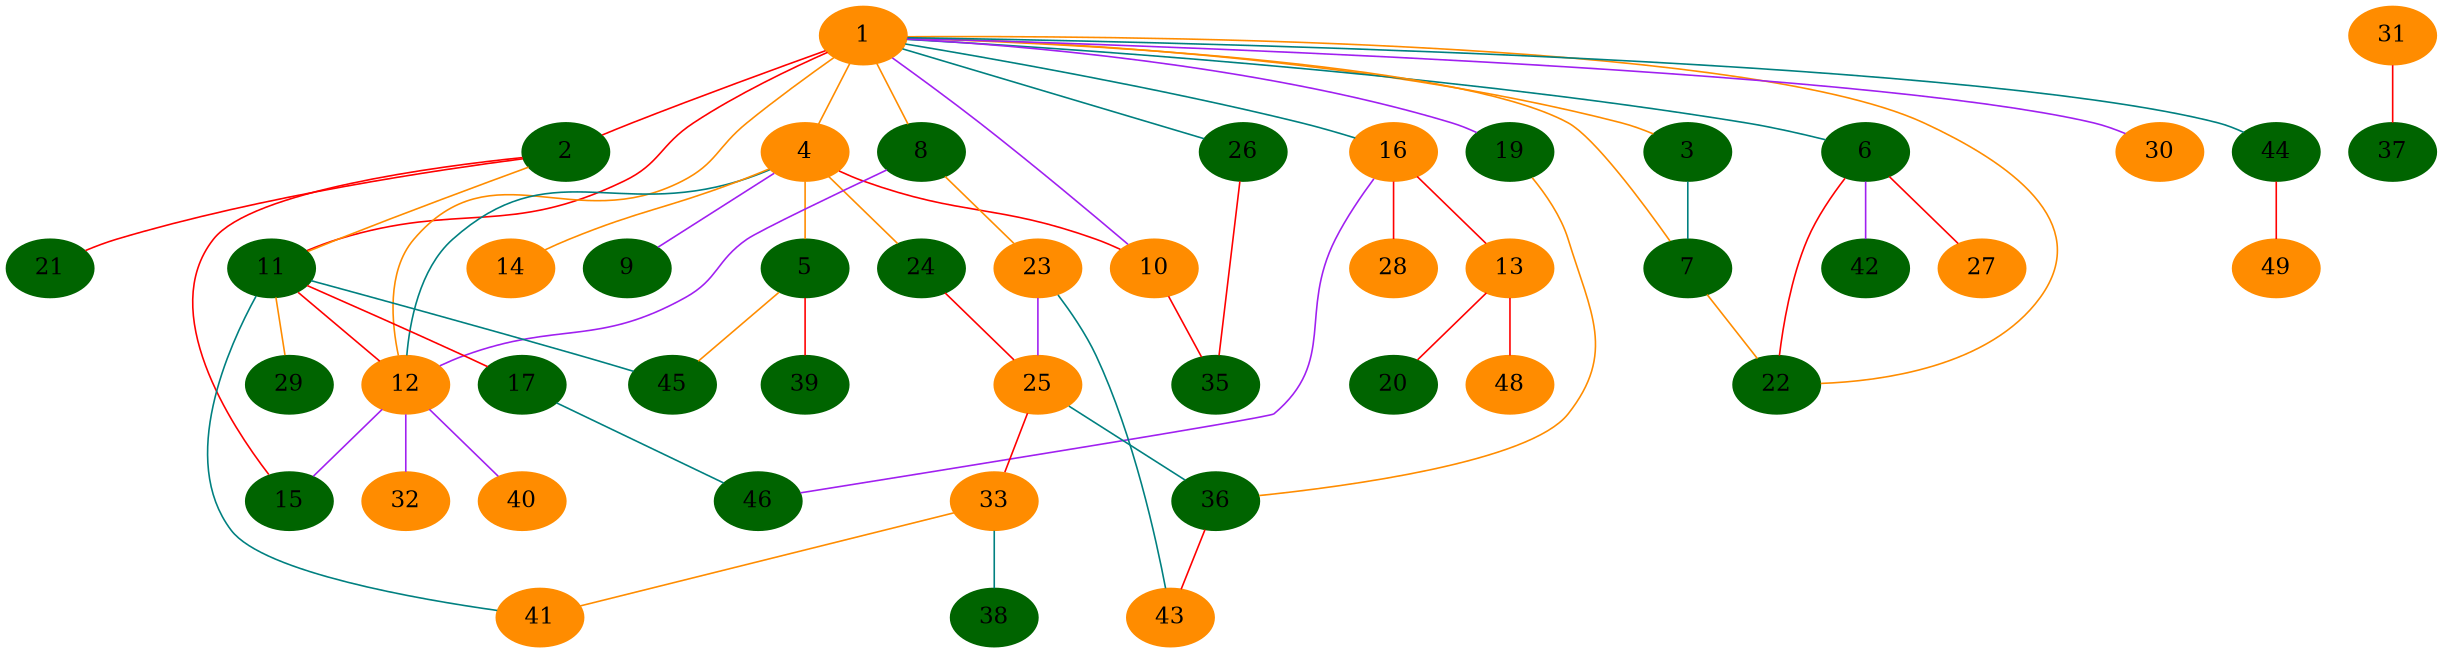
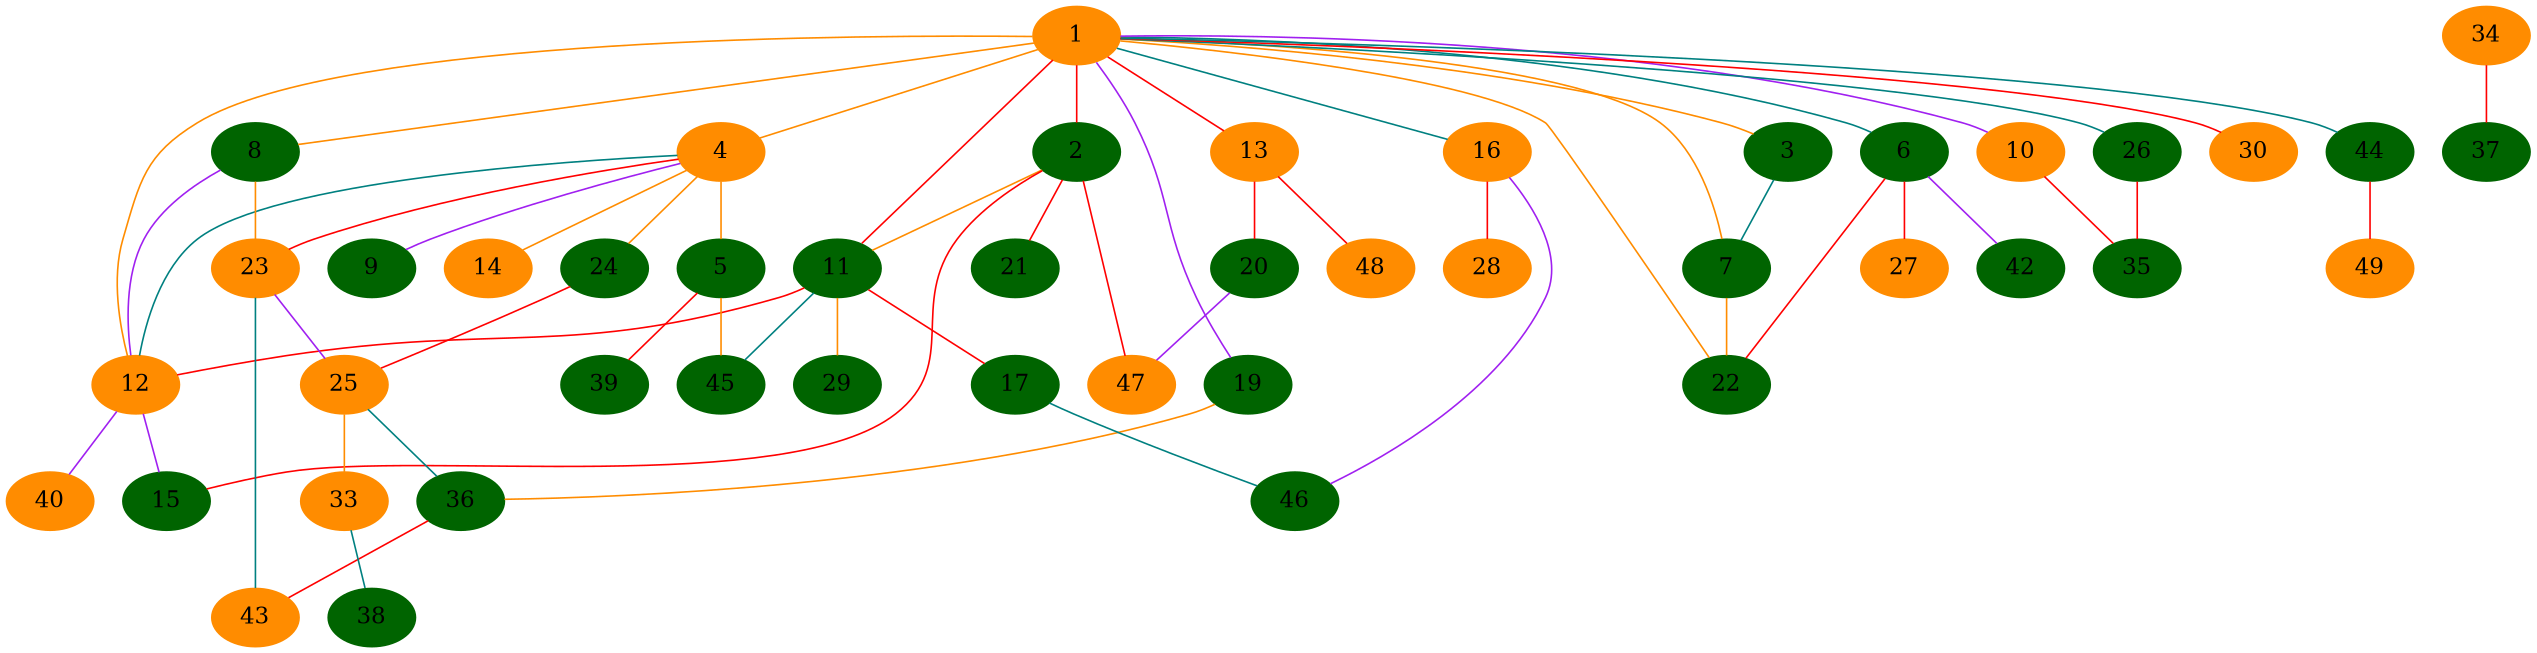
  graph {
    node [color=darkgreen style=filled]
    edge [color=red weight=1.0]
    1 [color=darkorange]
    2
    3
    4 [color=darkorange]
    6
    7
    8
    10 [color=darkorange]
    11
    12 [color=darkorange]
    13 [color=darkorange]
    16 [color=darkorange]
    19
    22
    26
    30 [color=darkorange]
    44
    15
    21
+   47 [color=darkorange]
    5
    9
    14 [color=darkorange]
    24
    27 [color=darkorange]
    42
    23 [color=darkorange]
    35
-   41 [color=darkorange]
    45
    17
    29
-   32 [color=darkorange]
    40 [color=darkorange]
    20
    48 [color=darkorange]
    28 [color=darkorange]
    46
    36
    49 [color=darkorange]
    39
    25 [color=darkorange]
    33 [color=darkorange]
    38
    43 [color=darkorange]
-   31 [color=darkorange]
+   31 [color=darkorange label=34]
    37
    1 -- 2 [weight=8.0]
    1 -- 3 [color=darkorange]
    1 -- 4 [color=darkorange]
    1 -- 6 [color=teal]
    1 -- 7 [color=darkorange]
    1 -- 8 [color=darkorange]
    1 -- 10 [color=purple]
    1 -- 11
    1 -- 12 [color=darkorange]
-   16 -- 13
+   1 -- 13
    1 -- 16 [color=teal]
    1 -- 19 [color=purple]
    1 -- 22 [color=darkorange]
    1 -- 26 [color=teal]
-   1 -- 30 [color=purple]
+   1 -- 30
    1 -- 44 [color=teal]
    2 -- 11 [color=darkorange]
    2 -- 15
    2 -- 21
+   2 -- 47
    3 -- 7 [color=teal]
-   4 -- 10
+   4 -- 23
    4 -- 12 [color=teal]
    4 -- 5 [color=darkorange weight=5.0]
    4 -- 9 [color=purple]
    4 -- 14 [color=darkorange]
    4 -- 24 [color=darkorange]
    6 -- 22
    6 -- 27
    6 -- 42 [color=purple weight=3.0]
    7 -- 22 [color=darkorange]
    8 -- 12 [color=purple]
    8 -- 23 [color=darkorange]
    10 -- 35
    11 -- 12
-   11 -- 41 [color=teal]
    11 -- 45 [color=teal]
    11 -- 17 [weight=4.0]
    11 -- 29 [color=darkorange]
    12 -- 15 [color=purple]
-   12 -- 32 [color=purple weight=5.0]
    12 -- 40 [color=purple]
    13 -- 20
    13 -- 48
    16 -- 28 [weight=4.0]
    16 -- 46 [color=purple]
    19 -- 36 [color=darkorange]
    26 -- 35
    44 -- 49
    5 -- 45 [color=darkorange]
    5 -- 39
    24 -- 25
    23 -- 25 [color=purple weight=3.0]
    23 -- 43 [color=teal]
    17 -- 46 [color=teal]
+   20 -- 47 [color=purple weight=2.0]
    36 -- 43
    25 -- 36 [color=teal]
-   25 -- 33
-   33 -- 41 [color=darkorange]
+   25 -- 33 [color=darkorange]
    33 -- 38 [color=teal]
    31 -- 37
  }
